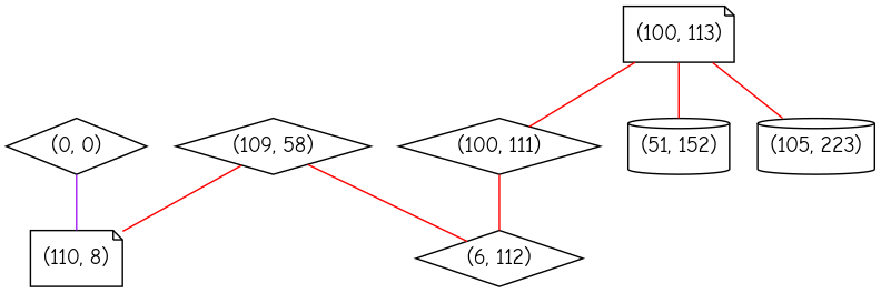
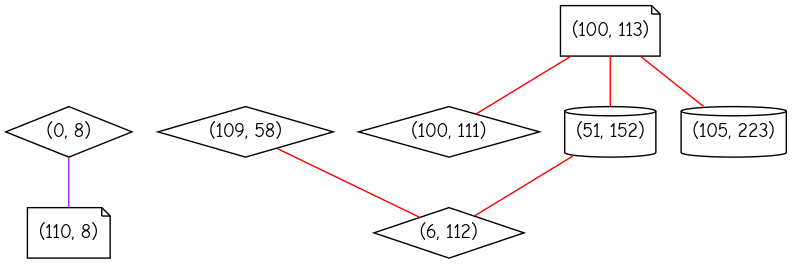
  graph {
    fontname="Comic Neue"
    node [fontname="Comic Neue" shape=diamond]
    edge [color=red fontname="Comic Neue" weight=1]
    "(110, 8)" [shape=note]
-   "(0, 0)"
+   "(0, 0)" [label="(0, 8)"]
    "(100, 113)" [shape=note]
    "(100, 111)"
    n5 [label="(51, 152)" shape=cylinder]
    "(105, 223)" [shape=cylinder]
    "(6, 112)"
    "(109, 58)"
    "(0, 0)" -- "(110, 8)" [color=purple weight=4]
    "(100, 113)" -- "(100, 111)"
    "(100, 113)" -- n5
    "(100, 113)" -- "(105, 223)"
-   "(100, 111)" -- "(6, 112)"
-   "(109, 58)" -- "(110, 8)"
+   n5 -- "(6, 112)"
    "(109, 58)" -- "(6, 112)"
  }
